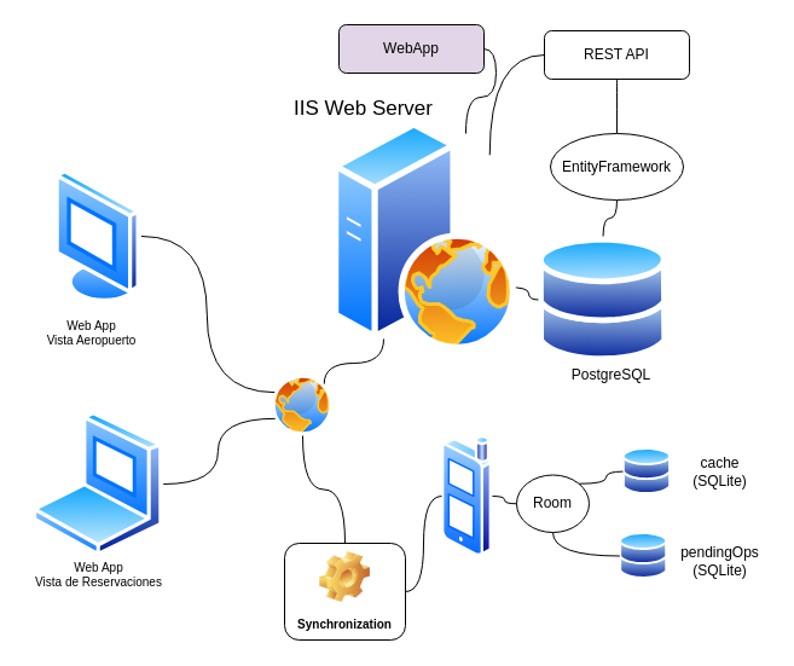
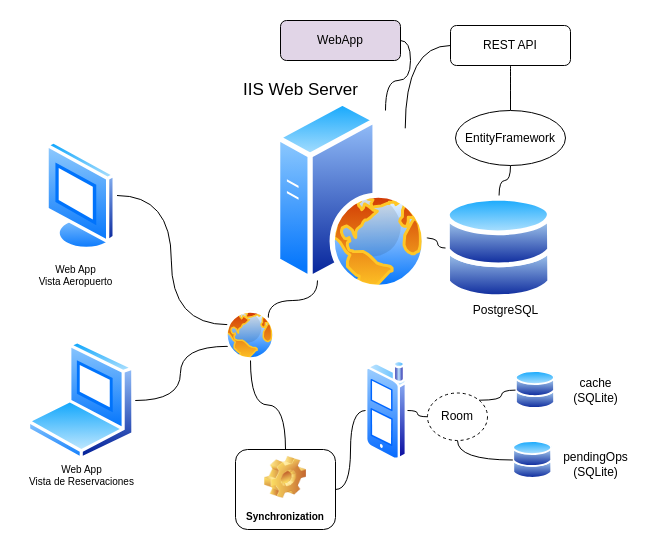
  <mxCell id="0" />
  <mxCell id="1" parent="0" />
  <mxCell id="2" value="" style="aspect=fixed;perimeter=ellipsePerimeter;html=1;align=center;shadow=0;dashed=0;spacingTop=3;image;image=img/lib/active_directory/databases.svg;" parent="1" vertex="1"><mxGeometry x="445" y="195" width="107.14" height="105" as="geometry" /></mxCell>
  <mxCell id="3" value="" style="aspect=fixed;perimeter=ellipsePerimeter;html=1;align=center;shadow=0;dashed=0;spacingTop=3;image;image=img/lib/active_directory/laptop_client.svg;" parent="1" vertex="1"><mxGeometry x="26.75" y="340" width="108" height="120" as="geometry" /></mxCell>
  <mxCell id="4" value="" style="aspect=fixed;perimeter=ellipsePerimeter;html=1;align=center;shadow=0;dashed=0;spacingTop=3;image;image=img/lib/active_directory/vista_terminal.svg;" parent="1" vertex="1"><mxGeometry x="45" y="140" width="71.5" height="110" as="geometry" /></mxCell>
  <mxCell id="5" style="edgeStyle=orthogonalEdgeStyle;curved=1;html=1;exitX=0.25;exitY=1;exitDx=0;exitDy=0;entryX=1;entryY=0;entryDx=0;entryDy=0;endArrow=none;endFill=0;" parent="1" source="7" target="12" edge="1"><mxGeometry relative="1" as="geometry" /></mxCell>
  <mxCell id="6" style="edgeStyle=orthogonalEdgeStyle;curved=1;html=1;exitX=1;exitY=0.75;exitDx=0;exitDy=0;entryX=0;entryY=0.5;entryDx=0;entryDy=0;fontSize=10;endArrow=none;endFill=0;" parent="1" source="7" target="2" edge="1"><mxGeometry relative="1" as="geometry" /></mxCell>
  <mxCell id="7" value="" style="aspect=fixed;perimeter=ellipsePerimeter;html=1;align=center;shadow=0;dashed=0;spacingTop=3;image;image=img/lib/active_directory/web_server.svg;" parent="1" vertex="1"><mxGeometry x="275" y="100" width="152" height="190" as="geometry" /></mxCell>
  <mxCell id="8" value="" style="aspect=fixed;perimeter=ellipsePerimeter;html=1;align=center;shadow=0;dashed=0;spacingTop=3;image;image=img/lib/active_directory/cell_phone.svg;" parent="1" vertex="1"><mxGeometry x="365" y="360" width="42" height="100" as="geometry" /></mxCell>
  <mxCell id="9" style="edgeStyle=orthogonalEdgeStyle;curved=1;html=1;exitX=0;exitY=0.75;exitDx=0;exitDy=0;endArrow=none;endFill=0;" parent="1" source="12" target="3" edge="1"><mxGeometry relative="1" as="geometry" /></mxCell>
  <mxCell id="10" style="edgeStyle=orthogonalEdgeStyle;curved=1;html=1;exitX=0;exitY=0.25;exitDx=0;exitDy=0;entryX=1;entryY=0.5;entryDx=0;entryDy=0;endArrow=none;endFill=0;" parent="1" source="12" target="4" edge="1"><mxGeometry relative="1" as="geometry" /></mxCell>
  <mxCell id="11" style="edgeStyle=orthogonalEdgeStyle;curved=1;html=1;exitX=1;exitY=0.5;exitDx=0;exitDy=0;entryX=0;entryY=0.5;entryDx=0;entryDy=0;endArrow=none;endFill=0;" parent="1" source="28" target="8" edge="1"><mxGeometry relative="1" as="geometry" /></mxCell>
  <mxCell id="12" value="" style="aspect=fixed;perimeter=ellipsePerimeter;html=1;align=center;shadow=0;dashed=0;spacingTop=3;image;image=img/lib/active_directory/internet_globe.svg;" parent="1" vertex="1"><mxGeometry x="225" y="310" width="50" height="50" as="geometry" /></mxCell>
  <mxCell id="13" value="" style="aspect=fixed;perimeter=ellipsePerimeter;html=1;align=center;shadow=0;dashed=0;spacingTop=3;image;image=img/lib/active_directory/databases.svg;" parent="1" vertex="1"><mxGeometry x="515" y="370" width="40" height="39.2" as="geometry" /></mxCell>
  <mxCell id="14" value="" style="aspect=fixed;perimeter=ellipsePerimeter;html=1;align=center;shadow=0;dashed=0;spacingTop=3;image;image=img/lib/active_directory/databases.svg;" parent="1" vertex="1"><mxGeometry x="512.34" y="440" width="39.8" height="39" as="geometry" /></mxCell>
  <mxCell id="15" style="edgeStyle=orthogonalEdgeStyle;curved=1;html=1;exitX=0.5;exitY=1;exitDx=0;exitDy=0;entryX=0.5;entryY=0;entryDx=0;entryDy=0;endArrow=none;endFill=0;" parent="1" source="17" target="20" edge="1"><mxGeometry relative="1" as="geometry" /></mxCell>
  <mxCell id="16" style="edgeStyle=orthogonalEdgeStyle;curved=1;html=1;exitX=0;exitY=0.5;exitDx=0;exitDy=0;entryX=1;entryY=0;entryDx=0;entryDy=0;endArrow=none;endFill=0;" edge="1" parent="1" source="17" target="7"><mxGeometry relative="1" as="geometry" /></mxCell>
  <mxCell id="17" value="REST API" style="rounded=1;whiteSpace=wrap;html=1;" parent="1" vertex="1"><mxGeometry x="450" y="25" width="120" height="40" as="geometry" /></mxCell>
  <mxCell id="18" value="PostgreSQL" style="text;html=1;align=center;verticalAlign=middle;resizable=0;points=[];autosize=1;strokeColor=none;fillColor=none;" parent="1" vertex="1"><mxGeometry x="465" y="300" width="80" height="20" as="geometry" /></mxCell>
  <mxCell id="19" style="edgeStyle=orthogonalEdgeStyle;curved=1;html=1;exitX=0.5;exitY=1;exitDx=0;exitDy=0;endArrow=none;endFill=0;" parent="1" source="20" target="2" edge="1"><mxGeometry relative="1" as="geometry" /></mxCell>
  <mxCell id="20" value="EntityFramework" style="ellipse;whiteSpace=wrap;html=1;" parent="1" vertex="1"><mxGeometry x="455" y="110" width="110" height="55" as="geometry" /></mxCell>
  <mxCell id="21" style="edgeStyle=orthogonalEdgeStyle;curved=1;html=1;exitX=1;exitY=0;exitDx=0;exitDy=0;entryX=0;entryY=0.5;entryDx=0;entryDy=0;endArrow=none;endFill=0;" parent="1" source="24" target="13" edge="1"><mxGeometry relative="1" as="geometry" /></mxCell>
  <mxCell id="22" style="edgeStyle=orthogonalEdgeStyle;curved=1;html=1;exitX=0.5;exitY=1;exitDx=0;exitDy=0;entryX=0;entryY=0.5;entryDx=0;entryDy=0;endArrow=none;endFill=0;" parent="1" source="24" target="14" edge="1"><mxGeometry relative="1" as="geometry" /></mxCell>
  <mxCell id="23" style="edgeStyle=orthogonalEdgeStyle;curved=1;html=1;exitX=0;exitY=0.5;exitDx=0;exitDy=0;entryX=1;entryY=0.5;entryDx=0;entryDy=0;endArrow=none;endFill=0;" parent="1" source="24" target="8" edge="1"><mxGeometry relative="1" as="geometry" /></mxCell>
- <mxCell id="24" value="Room" style="ellipse;whiteSpace=wrap;html=1;" parent="1" vertex="1"><mxGeometry x="427" y="392.5" width="60" height="47.5" as="geometry" /></mxCell>
+ <mxCell id="24" value="Room" style="ellipse;whiteSpace=wrap;html=1;dashed=1;" parent="1" vertex="1"><mxGeometry x="427" y="392.5" width="60" height="47.5" as="geometry" /></mxCell>
  <mxCell id="25" value="&lt;span&gt;cache &lt;br&gt;(SQLite)&lt;/span&gt;" style="text;html=1;align=center;verticalAlign=middle;resizable=0;points=[];autosize=1;strokeColor=none;fillColor=none;" parent="1" vertex="1"><mxGeometry x="565" y="374.6" width="60" height="30" as="geometry" /></mxCell>
  <mxCell id="26" value="&lt;span&gt;pendingOps &lt;br&gt;(SQLite)&lt;/span&gt;" style="text;html=1;align=center;verticalAlign=middle;resizable=0;points=[];autosize=1;strokeColor=none;fillColor=none;" parent="1" vertex="1"><mxGeometry x="555" y="449" width="80" height="30" as="geometry" /></mxCell>
  <mxCell id="27" style="edgeStyle=orthogonalEdgeStyle;curved=1;html=1;exitX=0.5;exitY=0;exitDx=0;exitDy=0;entryX=0.5;entryY=1;entryDx=0;entryDy=0;fontSize=10;endArrow=none;endFill=0;" parent="1" source="28" target="12" edge="1"><mxGeometry relative="1" as="geometry" /></mxCell>
  <mxCell id="28" value="&lt;font style=&quot;font-size: 10px&quot;&gt;Synchronization&lt;/font&gt;" style="label;whiteSpace=wrap;html=1;align=center;verticalAlign=bottom;spacingLeft=0;spacingBottom=4;imageAlign=center;imageVerticalAlign=top;image=img/clipart/Gear_128x128.png" parent="1" vertex="1"><mxGeometry x="235" y="449" width="100" height="80" as="geometry" /></mxCell>
  <mxCell id="29" value="&lt;font style=&quot;font-size: 17px&quot;&gt;IIS Web Server&lt;/font&gt;" style="text;html=1;align=center;verticalAlign=middle;resizable=0;points=[];autosize=1;strokeColor=none;fillColor=none;fontSize=10;" parent="1" vertex="1"><mxGeometry x="235" y="80" width="130" height="20" as="geometry" /></mxCell>
  <mxCell id="30" value="Web App&lt;br&gt;Vista Aeropuerto" style="text;html=1;align=center;verticalAlign=middle;resizable=0;points=[];autosize=1;strokeColor=none;fillColor=none;fontSize=10;" parent="1" vertex="1"><mxGeometry x="29.75" y="260" width="90" height="30" as="geometry" /></mxCell>
  <mxCell id="31" value="Web App&lt;br&gt;Vista de Reservaciones" style="text;html=1;align=center;verticalAlign=middle;resizable=0;points=[];autosize=1;strokeColor=none;fillColor=none;fontSize=10;" parent="1" vertex="1"><mxGeometry x="20.75" y="460" width="120" height="30" as="geometry" /></mxCell>
  <mxCell id="32" style="edgeStyle=orthogonalEdgeStyle;html=1;exitX=1;exitY=0.5;exitDx=0;exitDy=0;entryX=0.75;entryY=0;entryDx=0;entryDy=0;endArrow=none;endFill=0;curved=1;" edge="1" parent="1" source="33" target="7"><mxGeometry relative="1" as="geometry" /></mxCell>
  <mxCell id="33" value="WebApp" style="rounded=1;whiteSpace=wrap;html=1;fillColor=#e1d5e7;" vertex="1" parent="1"><mxGeometry x="280" y="20" width="120" height="40" as="geometry" /></mxCell>
